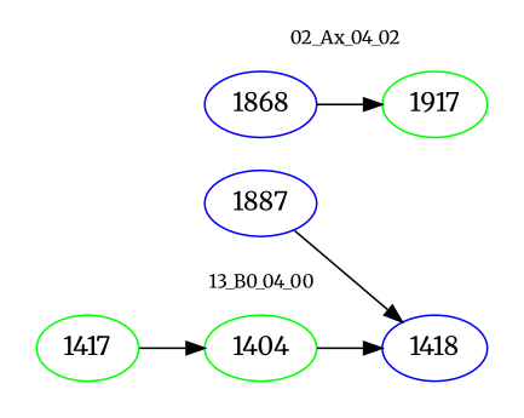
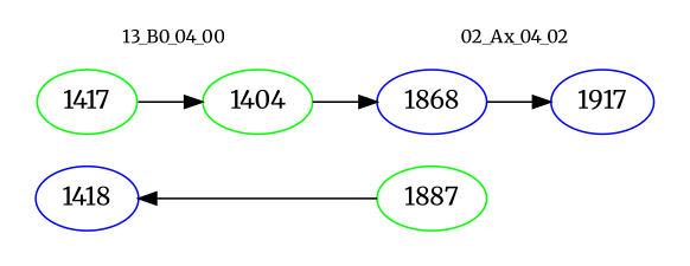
  digraph {
    fontname=Merriweather
    rankdir=LR
    node [color=green fontname=Merriweather]
    edge [color=black fontname=Merriweather]
-   n1 [color=blue label=1887]
+   n1 [label=1887]
    n2 [color=blue label=1868]
-   n3 [label=1917]
+   n3 [color=blue label=1917]
    n4 [label=1417]
    n5 [label=1404]
    n6 [color=blue label=1418]
    subgraph cluster_1 {
      color=white
      fontsize=10
      label="02_Ax_04_02"
      n1
      n2
      n3
    }
    subgraph cluster_2 {
      color=white
      fontsize=10
      label="13_B0_04_00"
      n4
      n5
      n6
    }
    n1 -> n6
    n2 -> n3
    n4 -> n5
-   n5 -> n6
+   n5 -> n2
  }
